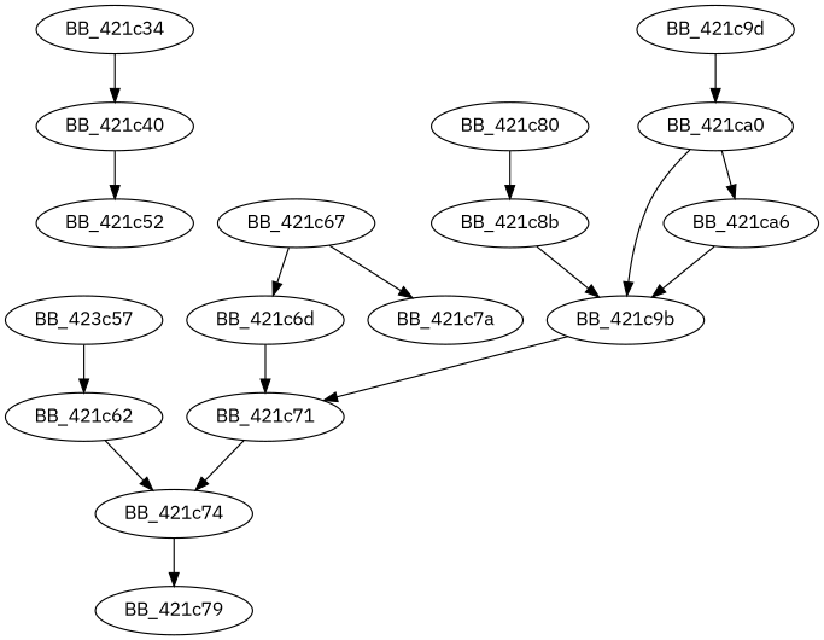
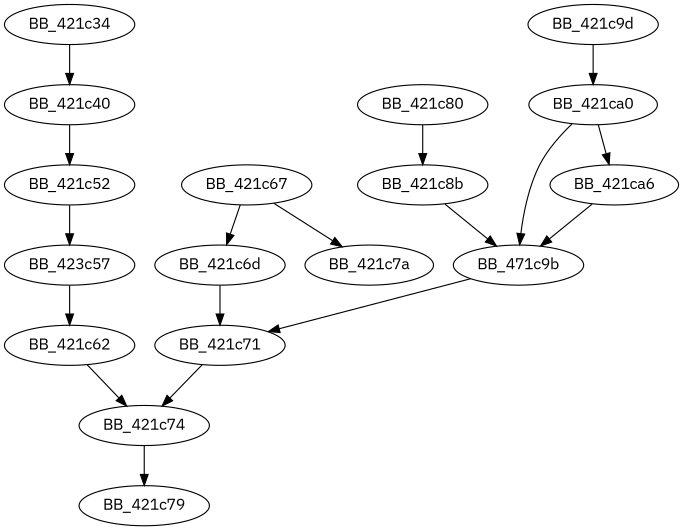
  digraph {
    fontname="IBM Plex Sans"
    node [fontname="IBM Plex Sans"]
    edge [fontname="IBM Plex Sans"]
    BB_421c34
    BB_421c40
    BB_421c52
    n4 [label=BB_423c57]
    BB_421c67
    BB_421c6d
    BB_421c7a
    BB_421c62
    BB_421c71
    BB_421c74
    BB_421c79
    BB_421c80
    BB_421c8b
-   BB_421c9b
+   BB_421c9b [label=BB_471c9b]
    BB_421ca0
    BB_421ca6
    BB_421c9d
    BB_421c34 -> BB_421c40
    BB_421c40 -> BB_421c52
+   BB_421c52 -> n4
    n4 -> BB_421c62
    BB_421c67 -> BB_421c6d
    BB_421c67 -> BB_421c7a
    BB_421c6d -> BB_421c71
    BB_421c62 -> BB_421c74
    BB_421c71 -> BB_421c74
    BB_421c74 -> BB_421c79
    BB_421c80 -> BB_421c8b
    BB_421c8b -> BB_421c9b
    BB_421c9b -> BB_421c71
    BB_421ca0 -> BB_421c9b
    BB_421ca0 -> BB_421ca6
    BB_421ca6 -> BB_421c9b
    BB_421c9d -> BB_421ca0
  }
